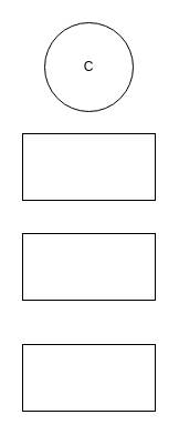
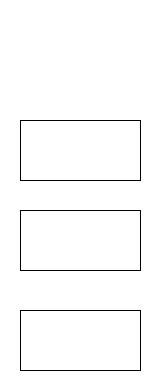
  <mxCell id="0" />
  <mxCell id="1" parent="0" />
- <mxCell id="2" value="C" style="ellipse;whiteSpace=wrap;html=1;aspect=fixed;" vertex="1" parent="1"><mxGeometry x="40" y="20" width="80" height="80" as="geometry" /></mxCell>
  <mxCell id="3" value="" style="rounded=0;whiteSpace=wrap;html=1;" vertex="1" parent="1"><mxGeometry x="20" y="120" width="120" height="60" as="geometry" /></mxCell>
  <mxCell id="4" value="" style="rounded=0;whiteSpace=wrap;html=1;" vertex="1" parent="1"><mxGeometry x="20" y="210" width="120" height="60" as="geometry" /></mxCell>
  <mxCell id="5" value="" style="rounded=0;whiteSpace=wrap;html=1;" vertex="1" parent="1"><mxGeometry x="20" y="310" width="120" height="60" as="geometry" /></mxCell>
